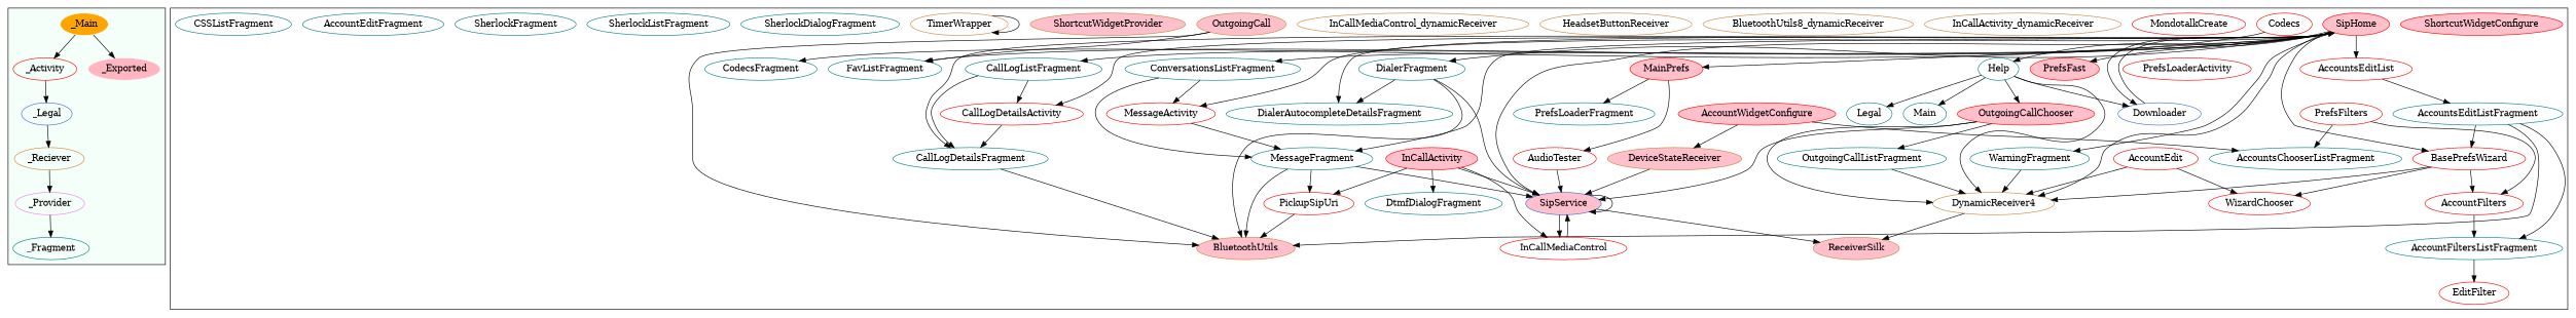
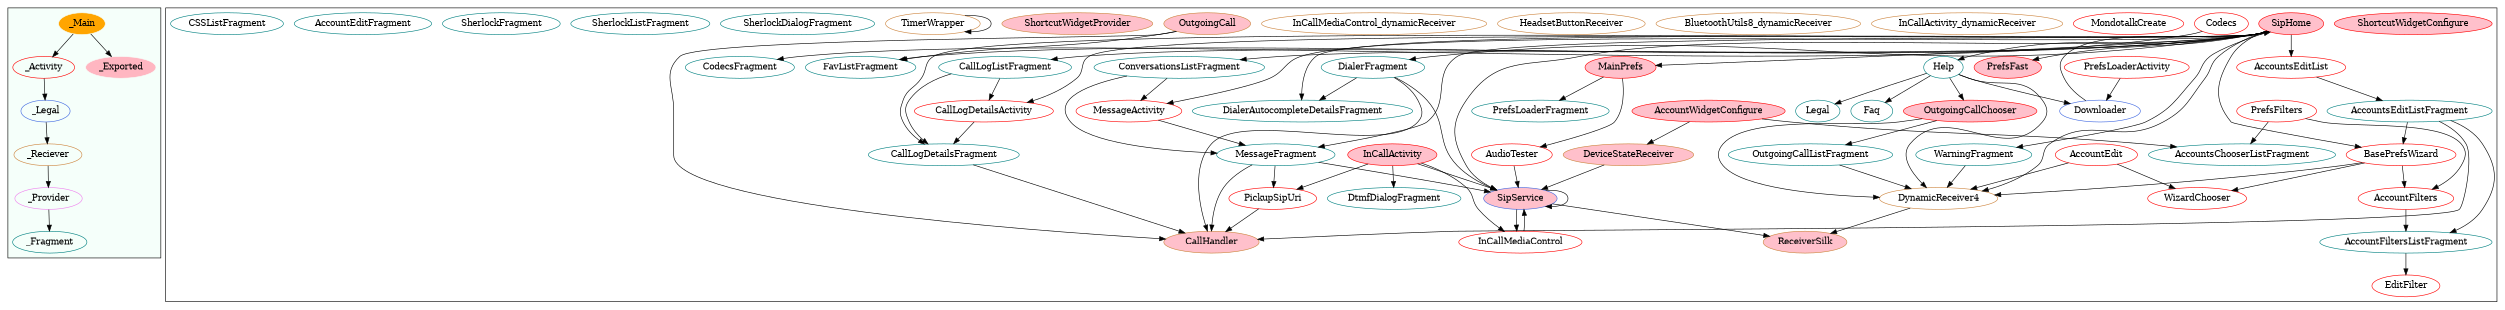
  digraph {
    node [color=teal]
    _Activity [color=red]
    n2 [color=royalblue label=_Legal]
    _Reciever [color=peru]
    _Provider [color=violet]
    _Fragment
    _Main [color=mintcream fillcolor=orange style=filled]
    _Exported [color=mintcream fillcolor=lightpink style=filled]
    MainPrefs [color=red fillcolor=pink style=filled]
    AudioTester [color=red]
    PrefsLoaderFragment
    PrefsFast [color=red fillcolor=pink style=filled]
    ShortcutWidgetConfigure [color=red fillcolor=pink style=filled]
    EditFilter [color=red]
    BasePrefsWizard [color=red]
    WizardChooser [color=red]
    AccountFilters [color=red]
    DynamicReceiver4 [color=peru]
    SipHome [color=red fillcolor=pink style=filled]
    CallLogDetailsActivity [color=red]
    MessageActivity [color=red]
    AccountsEditList [color=red]
    Downloader [color=royalblue]
    SipService [color=royalblue fillcolor=pink style=filled]
    CallLogListFragment
    MessageFragment
    ConversationsListFragment
    DialerFragment
    FavListFragment
    Help
    WarningFragment
    DialerAutocompleteDetailsFragment
    CallLogDetailsFragment
    PickupSipUri [color=red]
-   CallHandler [color=peru fillcolor=pink style=filled label=BluetoothUtils]
+   CallHandler [color=peru fillcolor=pink style=filled]
    PrefsLoaderActivity [color=red]
    Codecs [color=red]
    CodecsFragment
    AccountFiltersListFragment
    InCallMediaControl [color=red]
    PrefsFilters [color=red]
    AccountsChooserListFragment
    AccountWidgetConfigure [color=red fillcolor=pink style=filled]
    DeviceStateReceiver [color=peru fillcolor=pink style=filled]
    OutgoingCallChooser [color=red fillcolor=pink style=filled]
    OutgoingCallListFragment
    InCallActivity [color=red fillcolor=pink style=filled]
    DtmfDialogFragment
    AccountsEditListFragment
    AccountEdit [color=red]
    MondotalkCreate [color=red]
    ReceiverSilk [color=peru fillcolor=pink style=filled]
    InCallActivity_dynamicReceiver [color=peru]
    BluetoothUtils8_dynamicReceiver [color=peru]
    HeadsetButtonReceiver [color=peru]
    InCallMediaControl_dynamicReceiver [color=peru]
    OutgoingCall [color=peru fillcolor=pink style=filled]
    ShortcutWidgetProvider [color=peru fillcolor=pink style=filled]
    TimerWrapper [color=peru]
    SherlockDialogFragment
    SherlockListFragment
    SherlockFragment
    AccountEditFragment
    CSSListFragment
-   Faq [label=Main]
+   Faq
    Legal
    subgraph cluster_1 {
      bgcolor=mintcream
      _Activity
      n2
      _Reciever
      _Provider
      _Fragment
      _Main
      _Exported
    }
    subgraph cluster_2 {
      MainPrefs
      AudioTester
      PrefsLoaderFragment
      PrefsFast
      ShortcutWidgetConfigure
      EditFilter
      BasePrefsWizard
      WizardChooser
      AccountFilters
      DynamicReceiver4
      SipHome
      CallLogDetailsActivity
      MessageActivity
      AccountsEditList
      Downloader
      SipService
      CallLogListFragment
      MessageFragment
      ConversationsListFragment
      DialerFragment
      FavListFragment
      Help
      WarningFragment
      DialerAutocompleteDetailsFragment
      CallLogDetailsFragment
      PickupSipUri
      CallHandler
      PrefsLoaderActivity
      Codecs
      CodecsFragment
      AccountFiltersListFragment
      InCallMediaControl
      PrefsFilters
      AccountsChooserListFragment
      AccountWidgetConfigure
      DeviceStateReceiver
      OutgoingCallChooser
      OutgoingCallListFragment
      InCallActivity
      DtmfDialogFragment
      AccountsEditListFragment
      AccountEdit
      MondotalkCreate
      ReceiverSilk
      InCallActivity_dynamicReceiver
      BluetoothUtils8_dynamicReceiver
      HeadsetButtonReceiver
      InCallMediaControl_dynamicReceiver
      OutgoingCall
      ShortcutWidgetProvider
      TimerWrapper
      SherlockDialogFragment
      SherlockListFragment
      SherlockFragment
      AccountEditFragment
      CSSListFragment
      Faq
      Legal
    }
    _Activity -> n2
    n2 -> _Reciever
    _Reciever -> _Provider
    _Provider -> _Fragment
    _Main -> _Activity
    _Main -> _Exported
    MainPrefs -> AudioTester
    MainPrefs -> PrefsLoaderFragment
    AudioTester -> SipService
    BasePrefsWizard -> WizardChooser
    BasePrefsWizard -> AccountFilters
    BasePrefsWizard -> DynamicReceiver4
    AccountFilters -> AccountFiltersListFragment
    DynamicReceiver4 -> ReceiverSilk
    SipHome -> MainPrefs
    SipHome -> PrefsFast
    SipHome -> BasePrefsWizard
    SipHome -> DynamicReceiver4
    SipHome -> CallLogDetailsActivity
    SipHome -> MessageActivity
    SipHome -> AccountsEditList
-   SipHome -> Downloader
+   PrefsLoaderActivity -> Downloader
    SipHome -> SipService
    SipHome -> CallLogListFragment
    SipHome -> MessageFragment
    SipHome -> ConversationsListFragment
    SipHome -> DialerFragment
    SipHome -> FavListFragment
    SipHome -> Help
    SipHome -> WarningFragment
    SipHome -> DialerAutocompleteDetailsFragment
    SipHome -> CallLogDetailsFragment
    CallLogDetailsActivity -> CallLogDetailsFragment
    MessageActivity -> MessageFragment
    AccountsEditList -> AccountsEditListFragment
    Downloader -> SipHome
    SipService -> SipService
    SipService -> InCallMediaControl
    SipService -> ReceiverSilk
    CallLogListFragment -> CallLogDetailsActivity
    CallLogListFragment -> CallLogDetailsFragment
    MessageFragment -> SipService
    MessageFragment -> PickupSipUri
    MessageFragment -> CallHandler
    ConversationsListFragment -> MessageActivity
    ConversationsListFragment -> MessageFragment
    DialerFragment -> SipService
    DialerFragment -> DialerAutocompleteDetailsFragment
    DialerFragment -> CallHandler
    Help -> DynamicReceiver4
    Help -> Downloader
    Help -> OutgoingCallChooser
    Help -> Faq
    Help -> Legal
    WarningFragment -> DynamicReceiver4
    CallLogDetailsFragment -> CallHandler
    PickupSipUri -> CallHandler
    Codecs -> CodecsFragment
    AccountFiltersListFragment -> EditFilter
    InCallMediaControl -> SipService
    PrefsFilters -> AccountFilters
    PrefsFilters -> AccountsChooserListFragment
    AccountWidgetConfigure -> AccountsChooserListFragment
    AccountWidgetConfigure -> DeviceStateReceiver
    DeviceStateReceiver -> SipService
    OutgoingCallChooser -> DynamicReceiver4
-   OutgoingCallChooser -> SipService
    OutgoingCallChooser -> OutgoingCallListFragment
    OutgoingCallListFragment -> DynamicReceiver4
    InCallActivity -> SipService
    InCallActivity -> PickupSipUri
    InCallActivity -> InCallMediaControl
    InCallActivity -> DtmfDialogFragment
    AccountsEditListFragment -> BasePrefsWizard
    AccountsEditListFragment -> CallHandler
    AccountsEditListFragment -> AccountFiltersListFragment
    AccountEdit -> WizardChooser
    AccountEdit -> DynamicReceiver4
    OutgoingCall -> FavListFragment
    OutgoingCall -> CallHandler
    TimerWrapper -> TimerWrapper
  }
